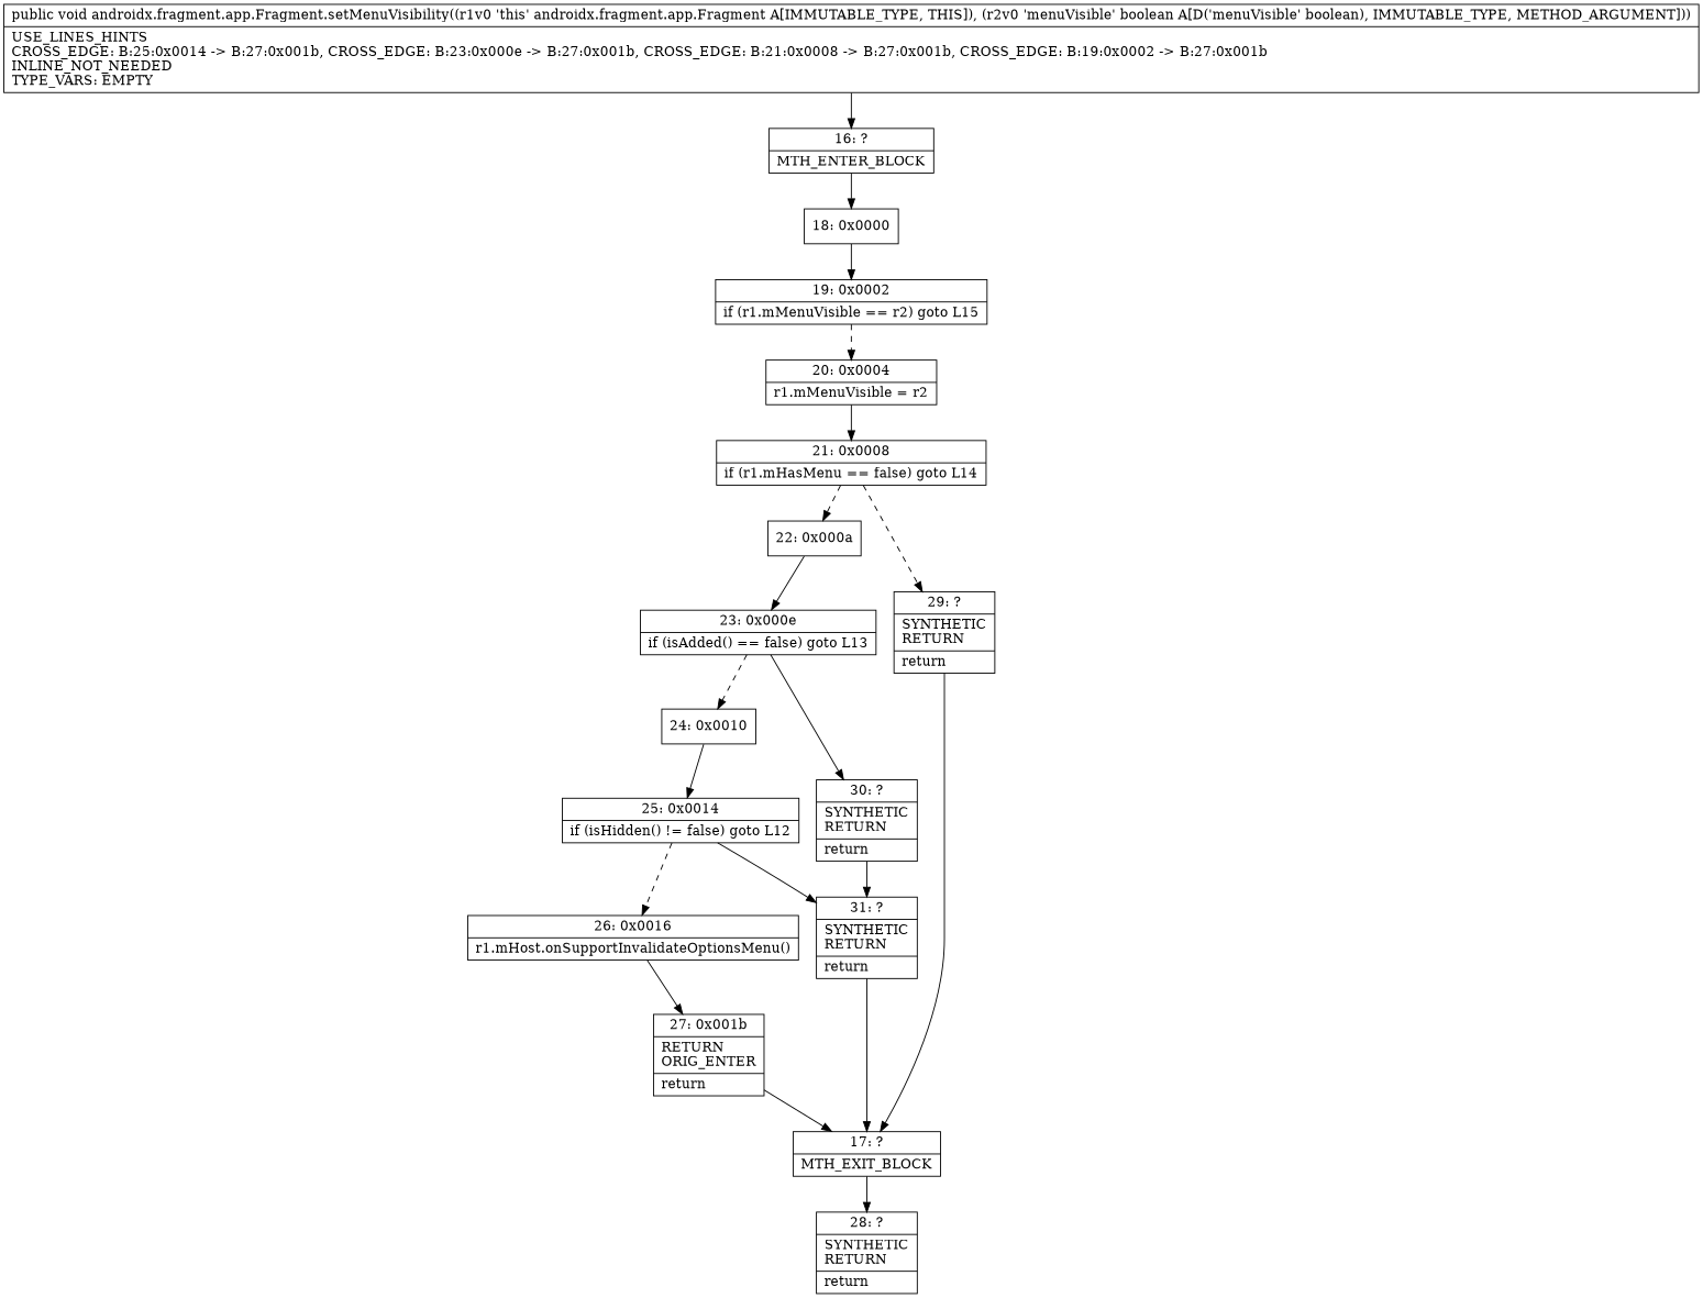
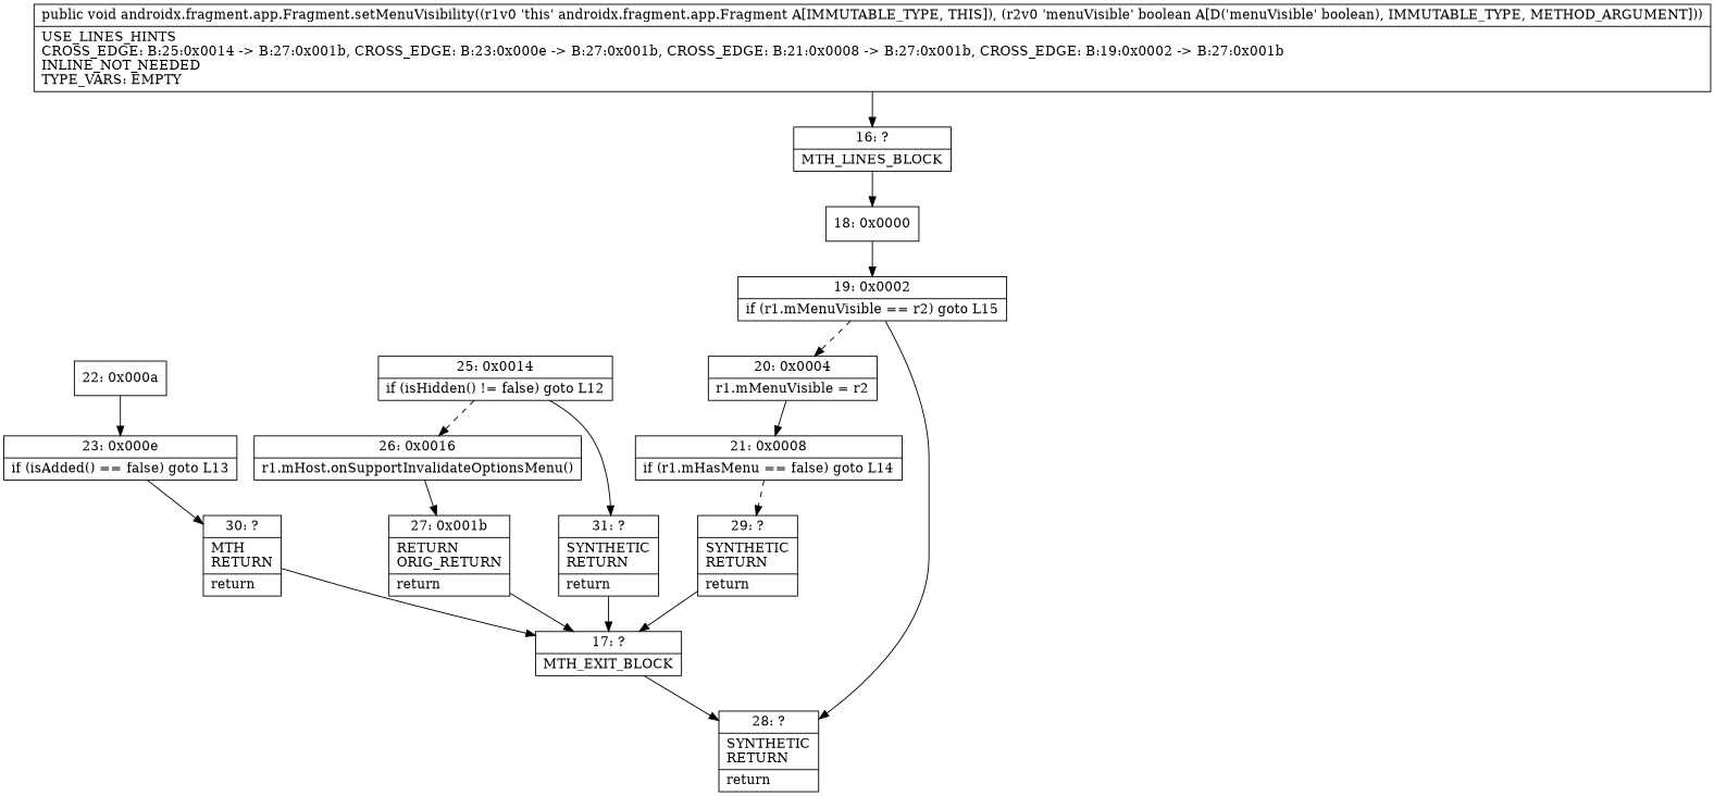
  digraph {
    node [shape=record]
-   n1 [label="{16\:\ ?|MTH_ENTER_BLOCK\l}"]
+   n1 [label="{16\:\ ?|MTH_LINES_BLOCK\l}"]
    n2 [label="{18\:\ 0x0000}"]
    n3 [label="{19\:\ 0x0002|if (r1.mMenuVisible == r2) goto L15\l}"]
    n4 [label="{20\:\ 0x0004|r1.mMenuVisible = r2\l}"]
    n5 [label="{28\:\ ?|SYNTHETIC\lRETURN\l|return\l}"]
    n6 [label="{21\:\ 0x0008|if (r1.mHasMenu == false) goto L14\l}"]
    n7 [label="{22\:\ 0x000a}"]
    n8 [label="{29\:\ ?|SYNTHETIC\lRETURN\l|return\l}"]
    n9 [label="{23\:\ 0x000e|if (isAdded() == false) goto L13\l}"]
    n10 [label="{17\:\ ?|MTH_EXIT_BLOCK\l}"]
-   n11 [label="{24\:\ 0x0010}"]
-   n12 [label="{30\:\ ?|SYNTHETIC\lRETURN\l|return\l}"]
+   n12 [label="{30\:\ ?|MTH\lRETURN\l|return\l}"]
    n13 [label="{25\:\ 0x0014|if (isHidden() != false) goto L12\l}"]
    n14 [label="{26\:\ 0x0016|r1.mHost.onSupportInvalidateOptionsMenu()\l}"]
    n15 [label="{31\:\ ?|SYNTHETIC\lRETURN\l|return\l}"]
-   n16 [label="{27\:\ 0x001b|RETURN\lORIG_ENTER\l|return\l}"]
+   n16 [label="{27\:\ 0x001b|RETURN\lORIG_RETURN\l|return\l}"]
    n17 [label="{public void androidx.fragment.app.Fragment.setMenuVisibility((r1v0 'this' androidx.fragment.app.Fragment A[IMMUTABLE_TYPE, THIS]), (r2v0 'menuVisible' boolean A[D('menuVisible' boolean), IMMUTABLE_TYPE, METHOD_ARGUMENT]))  | USE_LINES_HINTS\lCROSS_EDGE: B:25:0x0014 \-\> B:27:0x001b, CROSS_EDGE: B:23:0x000e \-\> B:27:0x001b, CROSS_EDGE: B:21:0x0008 \-\> B:27:0x001b, CROSS_EDGE: B:19:0x0002 \-\> B:27:0x001b\lINLINE_NOT_NEEDED\lTYPE_VARS: EMPTY\l}"]
    n1 -> n2
    n2 -> n3
    n3 -> n4 [style=dashed]
+   n3 -> n5
    n4 -> n6
-   n6 -> n7 [style=dashed]
    n6 -> n8 [style=dashed]
    n7 -> n9
    n8 -> n10
-   n9 -> n11 [style=dashed]
    n9 -> n12
    n10 -> n5
-   n11 -> n13
-   n12 -> n15
+   n12 -> n10
    n13 -> n14 [style=dashed]
    n13 -> n15
    n14 -> n16
    n15 -> n10
    n16 -> n10
    n17 -> n1
  }
